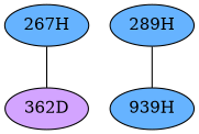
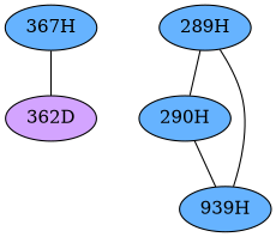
  graph {
    node [fillcolor="#66B3FF" style=radial]
    edge [penwidth=1]
    n1 [fillcolor="#D3A4FF" label="362D"]
-   "367H" [label="267H"]
+   "367H"
    "289H"
+   "290H"
    n5 [label="939H"]
    "367H" -- n1
+   "289H" -- "290H"
    "289H" -- n5
+   "290H" -- n5
  }
